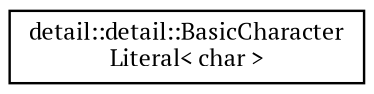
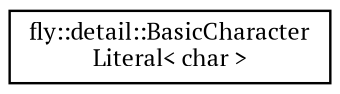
  digraph {
    rankdir=LR
    fontname="PT Serif"
-   n1 [color=black fillcolor=white fontname="PT Serif" fontsize=10 height=0.2 label="detail::detail::BasicCharacter\lLiteral\< char \>" shape=record style=filled width=0.4]
+   n1 [color=black fillcolor=white fontname="PT Serif" fontsize=10 height=0.2 label="fly::detail::BasicCharacter\lLiteral\< char \>" shape=record style=filled width=0.4]
  }
